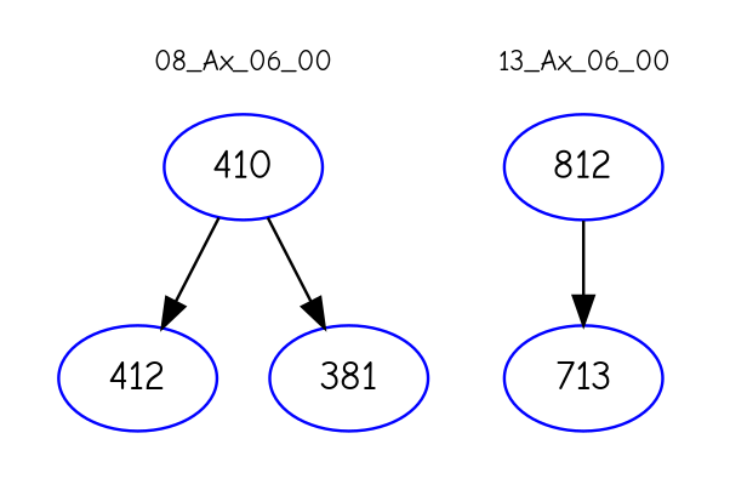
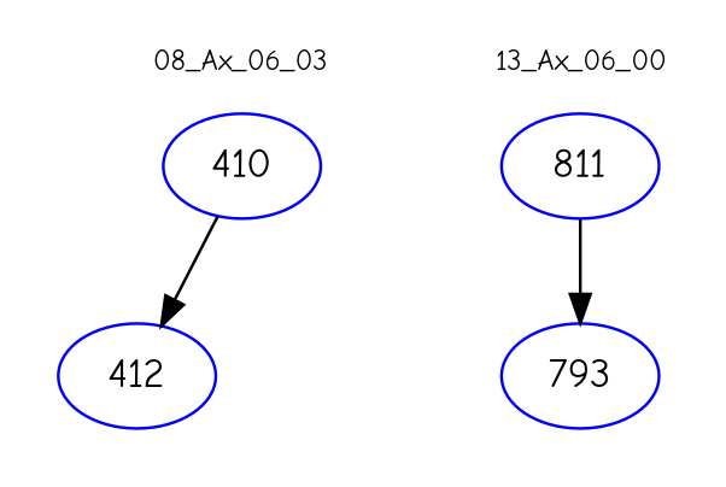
  digraph {
    fontname="Comic Neue"
    node [color=blue fontname="Comic Neue"]
    edge [color=black fontname="Comic Neue"]
    n1 [label=412]
    n2 [label=410]
-   n3 [label=381]
-   n4 [label=812]
-   n5 [label=713]
+   n4 [label=811]
+   n5 [label=793]
    subgraph cluster_1 {
      color=white
      fontsize=10
-     label="08_Ax_06_00"
+     label="08_Ax_06_03"
      n1
      n2
-     n3
    }
    subgraph cluster_2 {
      color=white
      fontsize=10
      label="13_Ax_06_00"
      n4
      n5
    }
    n2 -> n1
-   n2 -> n3
    n4 -> n5
  }
